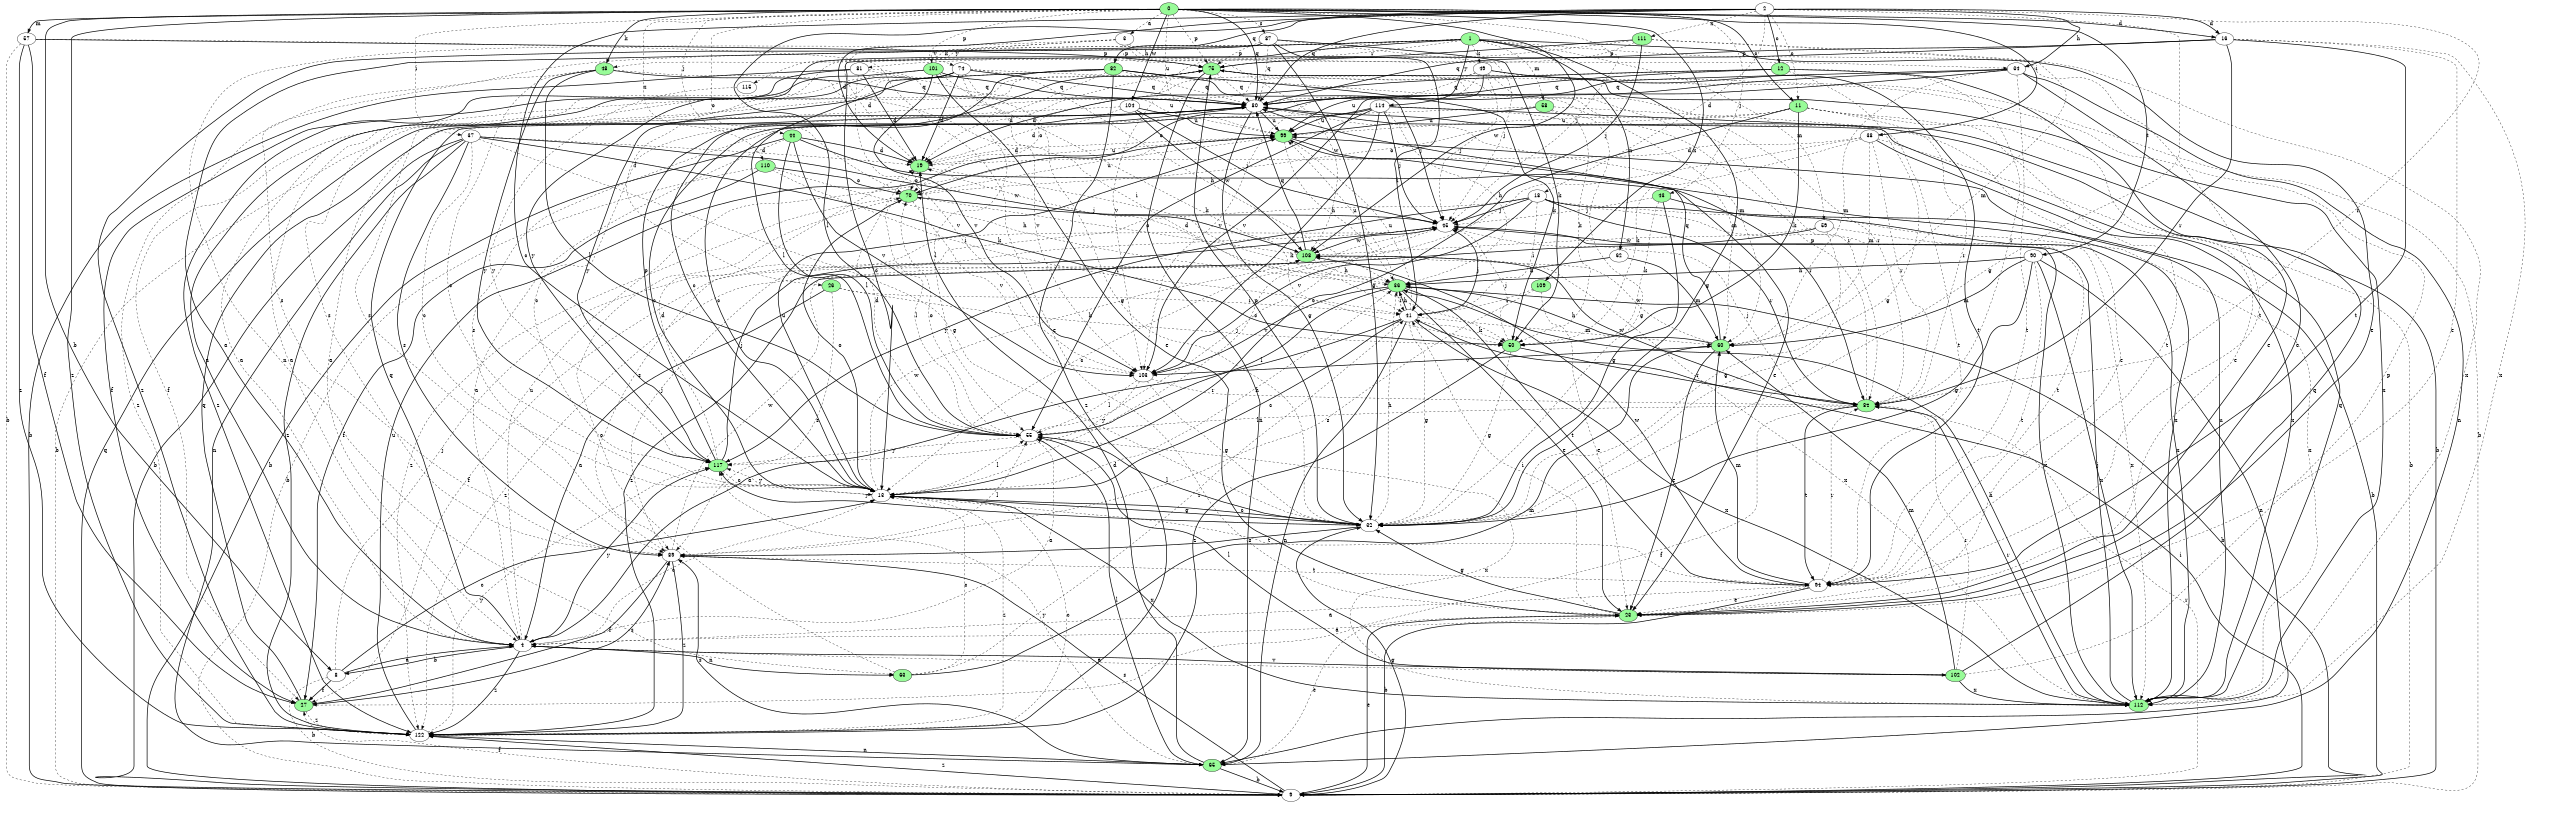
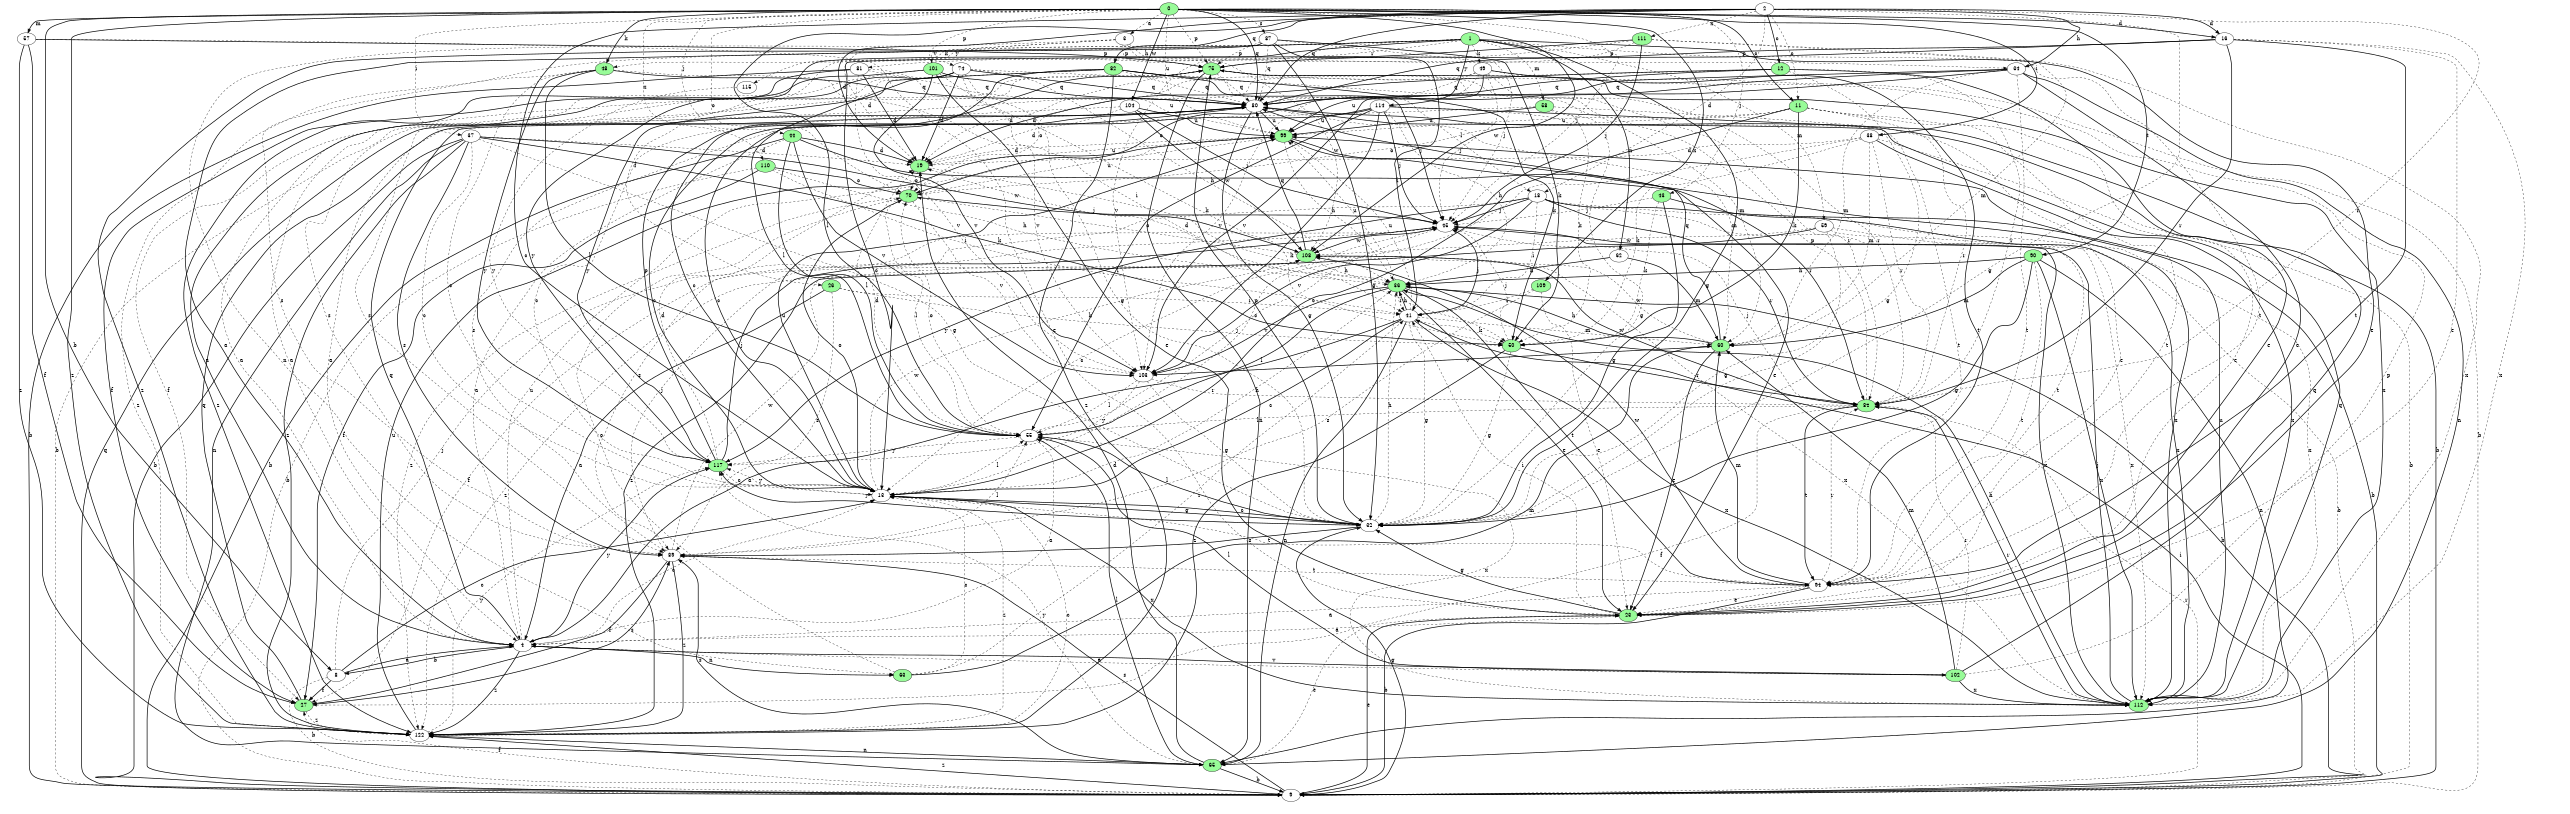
  strict digraph {
    node [fillcolor=white style=filled]
    edge [style=dashed]
    0 [fillcolor=palegreen]
    3
    8
    11 [fillcolor=palegreen]
    16
    37
    38
    43 [fillcolor=palegreen]
    44 [fillcolor=palegreen]
    45
    48 [fillcolor=palegreen]
    57
    70 [fillcolor=palegreen]
    74
    75 [fillcolor=palegreen]
    80
    87
-   90
+   90 [fillcolor=palegreen]
    99 [fillcolor=palegreen]
    104
    108 [fillcolor=palegreen]
    109 [fillcolor=palegreen]
    110 [fillcolor=palegreen]
    122
    19 [fillcolor=palegreen]
    34
    63 [fillcolor=palegreen]
    101 [fillcolor=palegreen]
    4
    13
    9
    27 [fillcolor=palegreen]
    23 [fillcolor=palegreen]
    94
    84 [fillcolor=palegreen]
    50 [fillcolor=palegreen]
    112 [fillcolor=palegreen]
    32
    89
    65 [fillcolor=palegreen]
    60 [fillcolor=palegreen]
    55
    103
    117 [fillcolor=palegreen]
    41
    36 [fillcolor=palegreen]
    1 [fillcolor=palegreen]
    26 [fillcolor=palegreen]
    49
    58 [fillcolor=palegreen]
    59
    62
    81
    114
    115
    102 [fillcolor=palegreen]
    2
    12 [fillcolor=palegreen]
    18
    82 [fillcolor=palegreen]
    111 [fillcolor=palegreen]
    0 -> 3 [label=a]
    0 -> 8 [label=b style=bold]
    0 -> 11 [label=c style=bold]
    0 -> 16 [label=d style=bold]
    0 -> 37 [label=i]
    0 -> 38 [label=i style=bold]
    0 -> 43 [label=j]
    0 -> 44 [label=j]
    0 -> 45 [label=j]
    0 -> 48 [label=k style=bold]
    0 -> 57 [label=m style=bold]
    0 -> 70 [label=o]
    0 -> 74 [label=p]
    0 -> 75 [label=p]
    0 -> 80 [label=q style=bold]
    0 -> 87 [label=s]
    0 -> 90 [label=t style=bold]
    0 -> 99 [label=u]
    0 -> 104 [label=w style=bold]
    0 -> 108 [label=w style=bold]
    0 -> 109 [label=x style=bold]
    0 -> 110 [label=x]
    0 -> 122 [label=z style=bold]
    3 -> 75 [label=p]
    3 -> 108 [label=w]
    3 -> 19 [label=d]
    3 -> 34 [label=h]
    3 -> 63 [label=n]
    3 -> 101 [label=v]
    8 -> 45 [label=j]
    8 -> 4 [label=a style=bold]
    8 -> 13 [label=c style=bold]
    8 -> 9 [label=b]
    8 -> 27 [label=f style=bold]
    11 -> 70 [label=o]
    11 -> 99 [label=u]
    11 -> 13 [label=c style=bold]
    11 -> 23 [label=e]
    11 -> 94 [label=t]
    11 -> 84 [label=r]
    11 -> 50 [label=k style=bold]
    16 -> 75 [label=p style=bold]
    16 -> 80 [label=q style=bold]
    16 -> 23 [label=e]
    16 -> 94 [label=t style=bold]
    16 -> 84 [label=r style=bold]
    16 -> 112 [label=x]
    37 -> 108 [label=w style=bold]
    37 -> 122 [label=z style=bold]
    37 -> 19 [label=d]
    37 -> 13 [label=c]
    37 -> 9 [label=b style=bold]
    37 -> 50 [label=k style=bold]
    37 -> 32 [label=g]
    37 -> 89 [label=s style=bold]
    37 -> 65 [label=n style=bold]
    38 -> 19 [label=d]
    38 -> 13 [label=c]
    38 -> 9 [label=b]
    38 -> 84 [label=r]
    38 -> 50 [label=k]
    38 -> 112 [label=x style=bold]
    38 -> 60 [label=m]
    43 -> 45 [label=j]
    43 -> 50 [label=k]
    43 -> 112 [label=x style=bold]
    43 -> 32 [label=g style=bold]
    44 -> 19 [label=d style=bold]
    44 -> 4 [label=a]
    44 -> 9 [label=b style=bold]
    44 -> 84 [label=r style=bold]
    44 -> 55 [label=l style=bold]
    44 -> 103 [label=v style=bold]
    45 -> 108 [label=w style=bold]
    45 -> 13 [label=c]
    45 -> 112 [label=x style=bold]
    48 -> 80 [label=q style=bold]
    48 -> 122 [label=z]
    48 -> 13 [label=c]
    48 -> 55 [label=l style=bold]
    48 -> 117 [label=y style=bold]
    48 -> 41 [label=i]
    57 -> 75 [label=p style=bold]
    57 -> 122 [label=z style=bold]
    57 -> 27 [label=f style=bold]
    57 -> 23 [label=e]
    70 -> 45 [label=j style=bold]
    70 -> 99 [label=u]
    70 -> 122 [label=z]
    70 -> 55 [label=l]
    70 -> 103 [label=v]
    74 -> 80 [label=q style=bold]
    74 -> 19 [label=d style=bold]
    74 -> 4 [label=a style=bold]
    74 -> 32 [label=g]
    74 -> 89 [label=s]
    74 -> 60 [label=m]
    74 -> 55 [label=l style=bold]
    74 -> 103 [label=v]
    74 -> 36 [label=h]
    75 -> 80 [label=q]
    75 -> 19 [label=d]
    75 -> 4 [label=a]
    75 -> 27 [label=f]
    75 -> 84 [label=r]
    75 -> 112 [label=x style=bold]
    75 -> 65 [label=n style=bold]
    80 -> 99 [label=u style=bold]
    80 -> 13 [label=c style=bold]
    80 -> 9 [label=b]
    80 -> 32 [label=g style=bold]
    80 -> 60 [label=m]
    87 -> 45 [label=j]
    87 -> 75 [label=p]
    87 -> 80 [label=q]
    87 -> 122 [label=z style=bold]
    87 -> 50 [label=k style=bold]
    87 -> 32 [label=g style=bold]
    87 -> 89 [label=s]
    87 -> 41 [label=i style=bold]
    90 -> 94 [label=t]
    90 -> 112 [label=x style=bold]
    90 -> 32 [label=g style=bold]
    90 -> 65 [label=n style=bold]
    90 -> 60 [label=m style=bold]
    90 -> 36 [label=h style=bold]
    99 -> 19 [label=d]
    99 -> 23 [label=e style=bold]
    99 -> 112 [label=x style=bold]
    99 -> 36 [label=h]
    104 -> 45 [label=j style=bold]
    104 -> 99 [label=u style=bold]
    104 -> 108 [label=w style=bold]
    104 -> 19 [label=d]
    104 -> 13 [label=c]
    108 -> 70 [label=o]
    108 -> 80 [label=q style=bold]
    108 -> 122 [label=z]
    108 -> 27 [label=f]
    108 -> 112 [label=x]
    108 -> 36 [label=h]
    109 -> 23 [label=e]
    109 -> 89 [label=s]
    109 -> 41 [label=i]
    110 -> 70 [label=o style=bold]
    110 -> 9 [label=b]
    110 -> 27 [label=f style=bold]
    110 -> 41 [label=i]
    110 -> 36 [label=h]
    122 -> 99 [label=u style=bold]
    122 -> 13 [label=c]
    122 -> 65 [label=n style=bold]
    122 -> 117 [label=y]
    19 -> 70 [label=o]
    19 -> 99 [label=u]
    19 -> 50 [label=k]
    34 -> 70 [label=o style=bold]
    34 -> 80 [label=q style=bold]
    34 -> 23 [label=e style=bold]
    34 -> 94 [label=t]
    34 -> 65 [label=n style=bold]
    34 -> 60 [label=m]
    34 -> 103 [label=v style=bold]
    63 -> 70 [label=o]
    63 -> 13 [label=c]
    63 -> 60 [label=m style=bold]
    63 -> 41 [label=i]
    101 -> 80 [label=q style=bold]
    101 -> 4 [label=a]
    101 -> 27 [label=f style=bold]
    101 -> 23 [label=e style=bold]
    101 -> 50 [label=k]
    101 -> 103 [label=v style=bold]
    4 -> 8 [label=b style=bold]
    4 -> 80 [label=q style=bold]
    4 -> 99 [label=u]
    4 -> 122 [label=z style=bold]
    4 -> 63 [label=n style=bold]
    4 -> 13 [label=c]
    4 -> 117 [label=y style=bold]
    4 -> 102 [label=v style=bold]
    13 -> 70 [label=o style=bold]
    13 -> 99 [label=u style=bold]
    13 -> 108 [label=w]
    13 -> 122 [label=z]
    13 -> 94 [label=t]
    13 -> 112 [label=x style=bold]
    13 -> 32 [label=g style=bold]
    13 -> 55 [label=l]
    13 -> 117 [label=y]
    13 -> 36 [label=h]
    9 -> 80 [label=q style=bold]
    9 -> 122 [label=z style=bold]
    9 -> 27 [label=f]
    9 -> 23 [label=e style=bold]
    9 -> 84 [label=r]
    9 -> 32 [label=g style=bold]
    9 -> 89 [label=s style=bold]
    9 -> 41 [label=i style=bold]
    27 -> 80 [label=q style=bold]
    27 -> 122 [label=z]
    27 -> 89 [label=s style=bold]
    23 -> 4 [label=a]
    23 -> 32 [label=g style=bold]
    23 -> 41 [label=i]
    94 -> 108 [label=w style=bold]
    94 -> 4 [label=a]
    94 -> 9 [label=b style=bold]
    94 -> 23 [label=e]
    94 -> 84 [label=r]
    94 -> 60 [label=m style=bold]
    84 -> 45 [label=j]
    84 -> 75 [label=p]
    84 -> 108 [label=w style=bold]
    84 -> 27 [label=f]
    84 -> 94 [label=t style=bold]
    84 -> 55 [label=l]
    50 -> 45 [label=j]
    50 -> 122 [label=z style=bold]
    50 -> 84 [label=r style=bold]
    50 -> 32 [label=g]
    112 -> 45 [label=j style=bold]
    112 -> 80 [label=q style=bold]
    112 -> 99 [label=u style=bold]
    112 -> 84 [label=r style=bold]
    112 -> 36 [label=h style=bold]
    32 -> 75 [label=p style=bold]
    32 -> 13 [label=c style=bold]
    32 -> 89 [label=s style=bold]
    32 -> 55 [label=l style=bold]
    32 -> 117 [label=y style=bold]
    32 -> 36 [label=h]
    89 -> 45 [label=j]
    89 -> 108 [label=w]
    89 -> 122 [label=z style=bold]
    89 -> 27 [label=f style=bold]
    89 -> 94 [label=t]
    89 -> 55 [label=l]
    65 -> 19 [label=d style=bold]
    65 -> 9 [label=b style=bold]
    65 -> 23 [label=e]
    65 -> 89 [label=s style=bold]
    65 -> 55 [label=l style=bold]
    65 -> 117 [label=y]
    60 -> 80 [label=q style=bold]
    60 -> 108 [label=w]
    60 -> 23 [label=e style=bold]
    60 -> 103 [label=v style=bold]
    60 -> 36 [label=h style=bold]
    55 -> 45 [label=j]
    55 -> 70 [label=o]
    55 -> 19 [label=d]
    55 -> 4 [label=a]
    55 -> 112 [label=x]
    55 -> 117 [label=y]
    103 -> 84 [label=r]
    103 -> 32 [label=g]
    103 -> 55 [label=l]
    103 -> 117 [label=y]
    117 -> 45 [label=j style=bold]
    117 -> 75 [label=p style=bold]
    117 -> 19 [label=d]
    117 -> 13 [label=c]
    41 -> 45 [label=j style=bold]
    41 -> 99 [label=u]
    41 -> 4 [label=a style=bold]
    41 -> 13 [label=c style=bold]
    41 -> 50 [label=k]
    41 -> 112 [label=x style=bold]
    41 -> 32 [label=g]
    41 -> 65 [label=n style=bold]
    41 -> 60 [label=m]
    41 -> 36 [label=h style=bold]
    36 -> 99 [label=u]
    36 -> 19 [label=d]
    36 -> 9 [label=b style=bold]
    36 -> 23 [label=e style=bold]
    36 -> 94 [label=t style=bold]
    36 -> 55 [label=l style=bold]
    36 -> 103 [label=v style=bold]
    36 -> 41 [label=i]
    1 -> 48 [label=k]
    1 -> 4 [label=a style=bold]
    1 -> 23 [label=e style=bold]
    1 -> 94 [label=t]
    1 -> 32 [label=g style=bold]
    1 -> 117 [label=y style=bold]
    1 -> 26 [label=f]
    1 -> 49 [label=k]
    1 -> 58 [label=m]
    1 -> 59 [label=m]
    1 -> 62 [label=n style=bold]
    1 -> 81 [label=r]
    1 -> 114 [label=y style=bold]
    1 -> 115 [label=y]
    26 -> 4 [label=a style=bold]
    26 -> 50 [label=k]
    26 -> 89 [label=s]
    26 -> 41 [label=i]
    49 -> 45 [label=j]
    49 -> 80 [label=q]
    49 -> 99 [label=u style=bold]
    49 -> 4 [label=a]
    49 -> 9 [label=b]
    49 -> 94 [label=t style=bold]
    49 -> 84 [label=r]
    49 -> 103 [label=v]
    58 -> 99 [label=u style=bold]
    58 -> 23 [label=e]
    58 -> 50 [label=k]
    58 -> 32 [label=g]
    58 -> 89 [label=s]
    59 -> 108 [label=w]
    59 -> 122 [label=z style=bold]
-   57 -> 9 [label=b]
+   59 -> 9 [label=b]
    59 -> 112 [label=x]
    59 -> 32 [label=g]
    62 -> 60 [label=m style=bold]
    62 -> 36 [label=h style=bold]
    81 -> 80 [label=q]
    81 -> 99 [label=u]
    81 -> 122 [label=z style=bold]
    81 -> 19 [label=d style=bold]
    81 -> 9 [label=b style=bold]
    81 -> 103 [label=v]
    114 -> 45 [label=j style=bold]
    114 -> 99 [label=u style=bold]
    114 -> 13 [label=c style=bold]
    114 -> 9 [label=b style=bold]
    114 -> 94 [label=t]
    114 -> 55 [label=l style=bold]
    114 -> 103 [label=v style=bold]
    114 -> 36 [label=h]
    115 -> 117 [label=y]
    102 -> 75 [label=p]
    102 -> 80 [label=q style=bold]
    102 -> 4 [label=a]
    102 -> 84 [label=r]
    102 -> 112 [label=x style=bold]
    102 -> 60 [label=m style=bold]
    102 -> 55 [label=l style=bold]
    2 -> 11 [label=c]
    2 -> 16 [label=d style=bold]
    2 -> 80 [label=q style=bold]
    2 -> 19 [label=d style=bold]
    2 -> 34 [label=h style=bold]
    2 -> 13 [label=c style=bold]
    2 -> 84 [label=r]
    2 -> 32 [label=g]
    2 -> 55 [label=l style=bold]
    2 -> 12 [label=c style=bold]
    2 -> 18 [label=d]
    2 -> 82 [label=q style=bold]
    2 -> 111 [label=x]
    12 -> 70 [label=o]
    12 -> 80 [label=q style=bold]
    12 -> 19 [label=d style=bold]
    12 -> 23 [label=e style=bold]
    12 -> 84 [label=r]
    12 -> 32 [label=g]
    18 -> 45 [label=j style=bold]
    18 -> 9 [label=b style=bold]
    18 -> 94 [label=t]
    18 -> 84 [label=r style=bold]
    18 -> 112 [label=x]
    18 -> 89 [label=s]
    18 -> 103 [label=v style=bold]
    18 -> 117 [label=y style=bold]
    18 -> 41 [label=i]
    82 -> 45 [label=j style=bold]
    82 -> 80 [label=q]
    82 -> 122 [label=z style=bold]
    82 -> 13 [label=c style=bold]
    82 -> 50 [label=k style=bold]
    82 -> 89 [label=s]
-   82 -> 55 [label=l]
+   82 -> 18 [label=l]
    82 -> 117 [label=y style=bold]
    111 -> 45 [label=j style=bold]
    111 -> 75 [label=p]
    111 -> 13 [label=c style=bold]
    111 -> 112 [label=x]
    111 -> 60 [label=m]
    111 -> 103 [label=v]
  }
